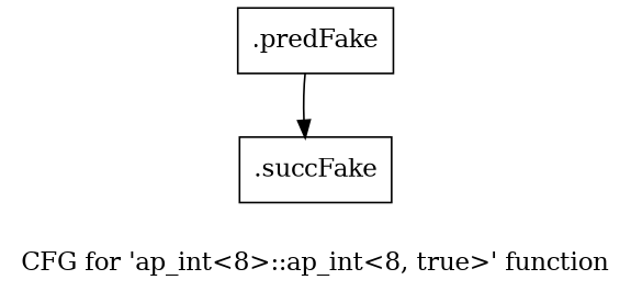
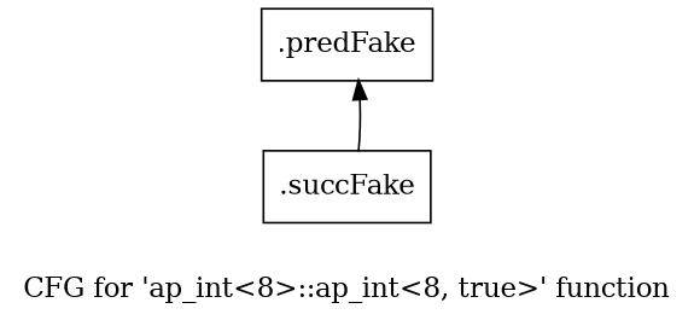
  digraph {
    label="CFG for 'ap_int\<8\>::ap_int\<8, true\>' function"
    node [shape=record]
    n1 [label="{.predFake}"]
    n2 [filename="/media/miguel/NewVolume/Linux/Xilinx/Vitis_HLS/2020.2/include/ap_int.h" label="{.succFake}" linenumber=134]
-   n1 -> n2 [execusionnum=486 filename="/media/miguel/NewVolume/Linux/Xilinx/Vitis_HLS/2020.2/include/ap_int.h"]
+   n2 -> n1 [execusionnum=486 filename="/media/miguel/NewVolume/Linux/Xilinx/Vitis_HLS/2020.2/include/ap_int.h"]
  }
